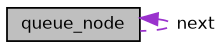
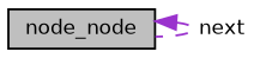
  digraph {
    fontname="DejaVu Sans"
-   n1 [color=black fillcolor=grey75 fontcolor=black fontname="DejaVu Sans" fontsize=10 height=0.2 label=queue_node shape=record style=filled width=0.4]
+   n1 [color=black fillcolor=grey75 fontcolor=black fontname="DejaVu Sans" fontsize=10 height=0.2 label=node_node shape=record style=filled width=0.4]
    n1 -> n1 [color=darkorchid3 dir=back fontname="DejaVu Sans" fontsize=10 label=" next" labelfontname=Helvetica labelfontsize=10 style=dashed]
  }
